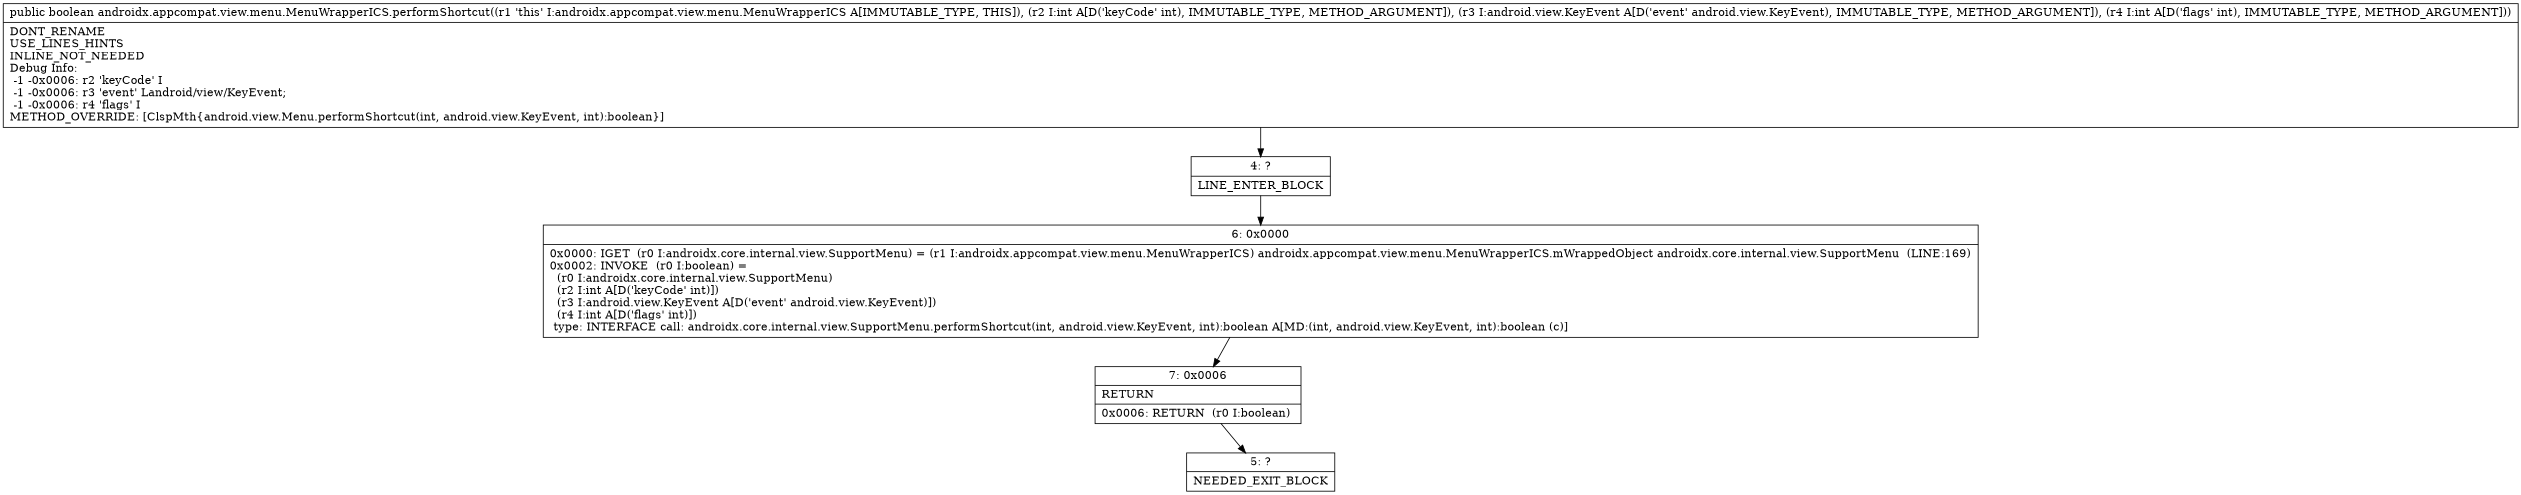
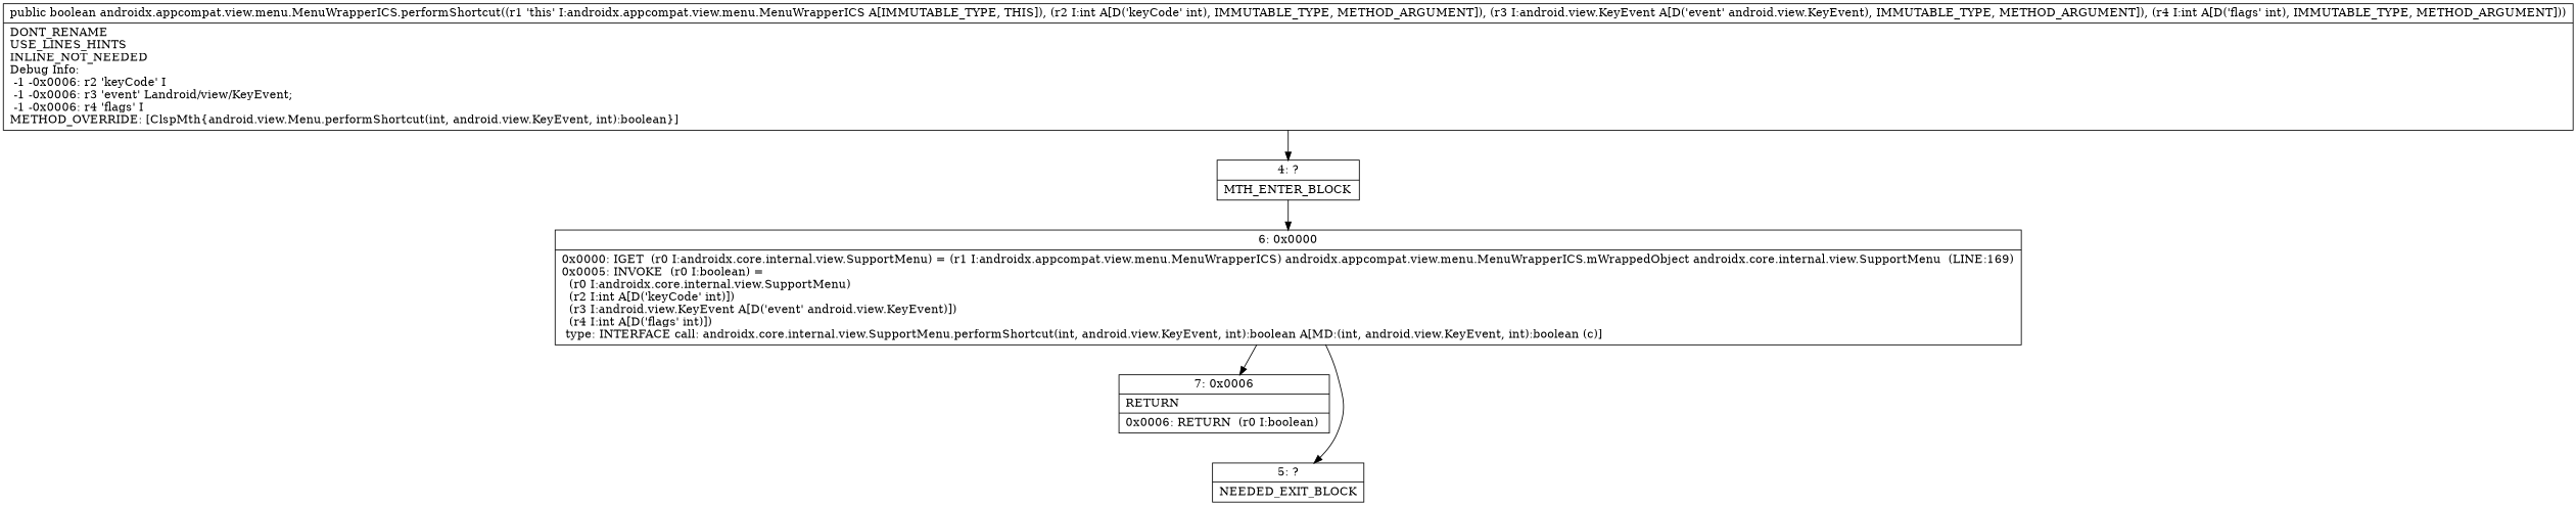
  digraph {
    node [shape=record]
-   n1 [label="{4\:\ ?|LINE_ENTER_BLOCK\l}"]
-   n2 [label="{6\:\ 0x0000|0x0000: IGET  (r0 I:androidx.core.internal.view.SupportMenu) = (r1 I:androidx.appcompat.view.menu.MenuWrapperICS) androidx.appcompat.view.menu.MenuWrapperICS.mWrappedObject androidx.core.internal.view.SupportMenu  (LINE:169)\l0x0002: INVOKE  (r0 I:boolean) = \l  (r0 I:androidx.core.internal.view.SupportMenu)\l  (r2 I:int A[D('keyCode' int)])\l  (r3 I:android.view.KeyEvent A[D('event' android.view.KeyEvent)])\l  (r4 I:int A[D('flags' int)])\l type: INTERFACE call: androidx.core.internal.view.SupportMenu.performShortcut(int, android.view.KeyEvent, int):boolean A[MD:(int, android.view.KeyEvent, int):boolean (c)]\l}"]
+   n1 [label="{4\:\ ?|MTH_ENTER_BLOCK\l}"]
+   n2 [label="{6\:\ 0x0000|0x0000: IGET  (r0 I:androidx.core.internal.view.SupportMenu) = (r1 I:androidx.appcompat.view.menu.MenuWrapperICS) androidx.appcompat.view.menu.MenuWrapperICS.mWrappedObject androidx.core.internal.view.SupportMenu  (LINE:169)\l0x0005: INVOKE  (r0 I:boolean) = \l  (r0 I:androidx.core.internal.view.SupportMenu)\l  (r2 I:int A[D('keyCode' int)])\l  (r3 I:android.view.KeyEvent A[D('event' android.view.KeyEvent)])\l  (r4 I:int A[D('flags' int)])\l type: INTERFACE call: androidx.core.internal.view.SupportMenu.performShortcut(int, android.view.KeyEvent, int):boolean A[MD:(int, android.view.KeyEvent, int):boolean (c)]\l}"]
    n3 [label="{7\:\ 0x0006|RETURN\l|0x0006: RETURN  (r0 I:boolean) \l}"]
    n4 [label="{5\:\ ?|NEEDED_EXIT_BLOCK\l}"]
    n5 [label="{public boolean androidx.appcompat.view.menu.MenuWrapperICS.performShortcut((r1 'this' I:androidx.appcompat.view.menu.MenuWrapperICS A[IMMUTABLE_TYPE, THIS]), (r2 I:int A[D('keyCode' int), IMMUTABLE_TYPE, METHOD_ARGUMENT]), (r3 I:android.view.KeyEvent A[D('event' android.view.KeyEvent), IMMUTABLE_TYPE, METHOD_ARGUMENT]), (r4 I:int A[D('flags' int), IMMUTABLE_TYPE, METHOD_ARGUMENT]))  | DONT_RENAME\lUSE_LINES_HINTS\lINLINE_NOT_NEEDED\lDebug Info:\l  \-1 \-0x0006: r2 'keyCode' I\l  \-1 \-0x0006: r3 'event' Landroid\/view\/KeyEvent;\l  \-1 \-0x0006: r4 'flags' I\lMETHOD_OVERRIDE: [ClspMth\{android.view.Menu.performShortcut(int, android.view.KeyEvent, int):boolean\}]\l}"]
    n1 -> n2
    n2 -> n3
-   n3 -> n4
+   n2 -> n4
    n5 -> n1
  }
